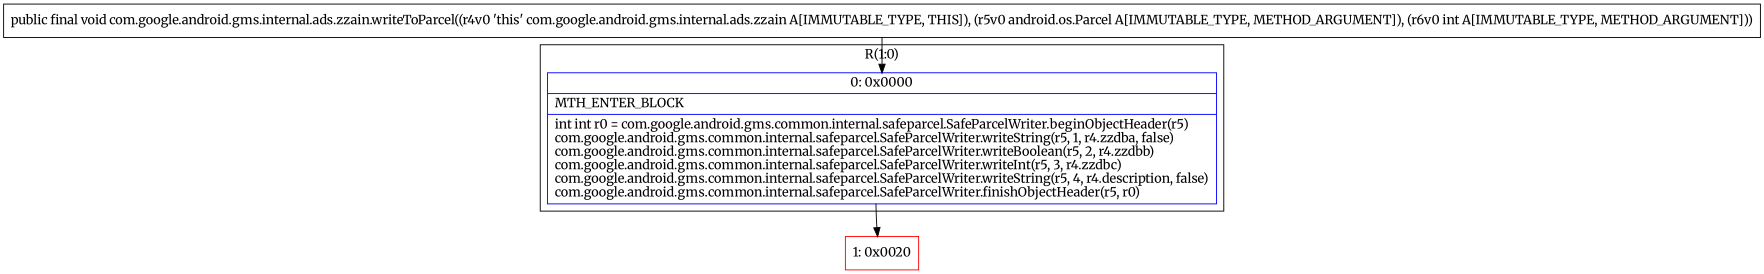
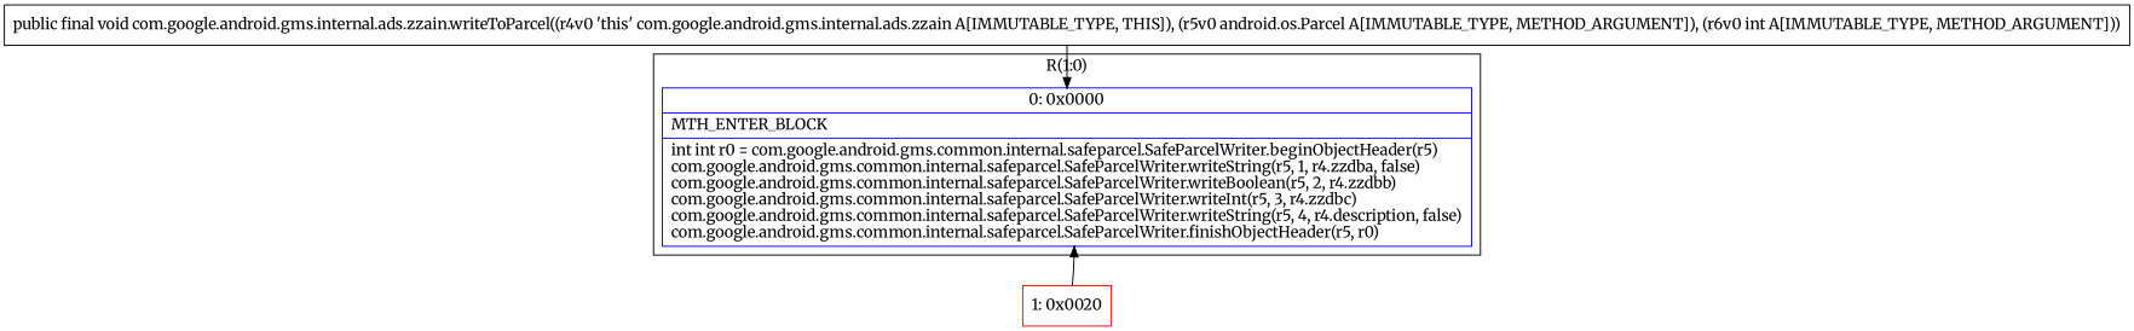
  digraph {
    fontname=Merriweather
    node [shape=record fontname=Merriweather]
    edge [fontname=Merriweather]
    n1 [color=blue label="{0\:\ 0x0000|MTH_ENTER_BLOCK\l|int int r0 = com.google.android.gms.common.internal.safeparcel.SafeParcelWriter.beginObjectHeader(r5)\lcom.google.android.gms.common.internal.safeparcel.SafeParcelWriter.writeString(r5, 1, r4.zzdba, false)\lcom.google.android.gms.common.internal.safeparcel.SafeParcelWriter.writeBoolean(r5, 2, r4.zzdbb)\lcom.google.android.gms.common.internal.safeparcel.SafeParcelWriter.writeInt(r5, 3, r4.zzdbc)\lcom.google.android.gms.common.internal.safeparcel.SafeParcelWriter.writeString(r5, 4, r4.description, false)\lcom.google.android.gms.common.internal.safeparcel.SafeParcelWriter.finishObjectHeader(r5, r0)\l}"]
    n2 [color=red label="{1\:\ 0x0020}"]
    n3 [label="{public final void com.google.android.gms.internal.ads.zzain.writeToParcel((r4v0 'this' com.google.android.gms.internal.ads.zzain A[IMMUTABLE_TYPE, THIS]), (r5v0 android.os.Parcel A[IMMUTABLE_TYPE, METHOD_ARGUMENT]), (r6v0 int A[IMMUTABLE_TYPE, METHOD_ARGUMENT])) }"]
    subgraph cluster_1 {
      label="R(1:0)"
      n1
    }
-   n1 -> n2
+   n2 -> n1
    n3 -> n1
  }
